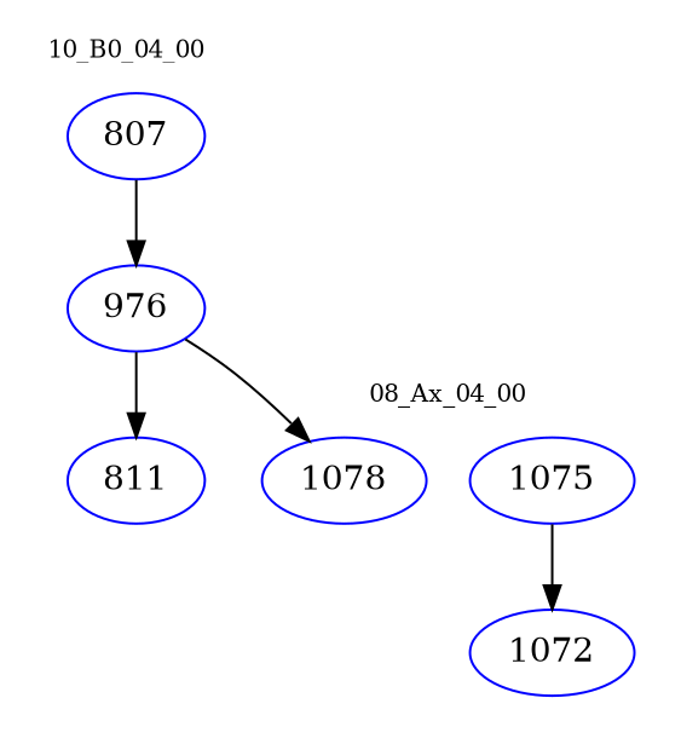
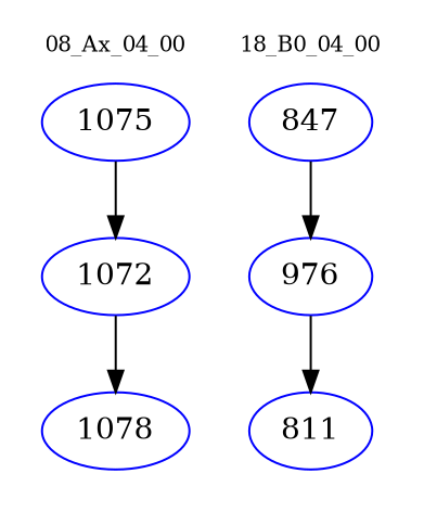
  digraph {
    node [color=blue]
    edge [color=black]
    n1 [label=1075]
    n2 [label=1072]
    n3 [label=1078]
-   n4 [label=807]
+   n4 [label=847]
    n5 [label=976]
    n6 [label=811]
    subgraph cluster_1 {
      color=white
      fontsize=10
      label="08_Ax_04_00"
      n1
      n2
      n3
    }
    subgraph cluster_2 {
      color=white
      fontsize=10
-     label="10_B0_04_00"
+     label="18_B0_04_00"
      n4
      n5
      n6
    }
    n1 -> n2
-   n5 -> n3
+   n2 -> n3
    n4 -> n5
    n5 -> n6
  }
